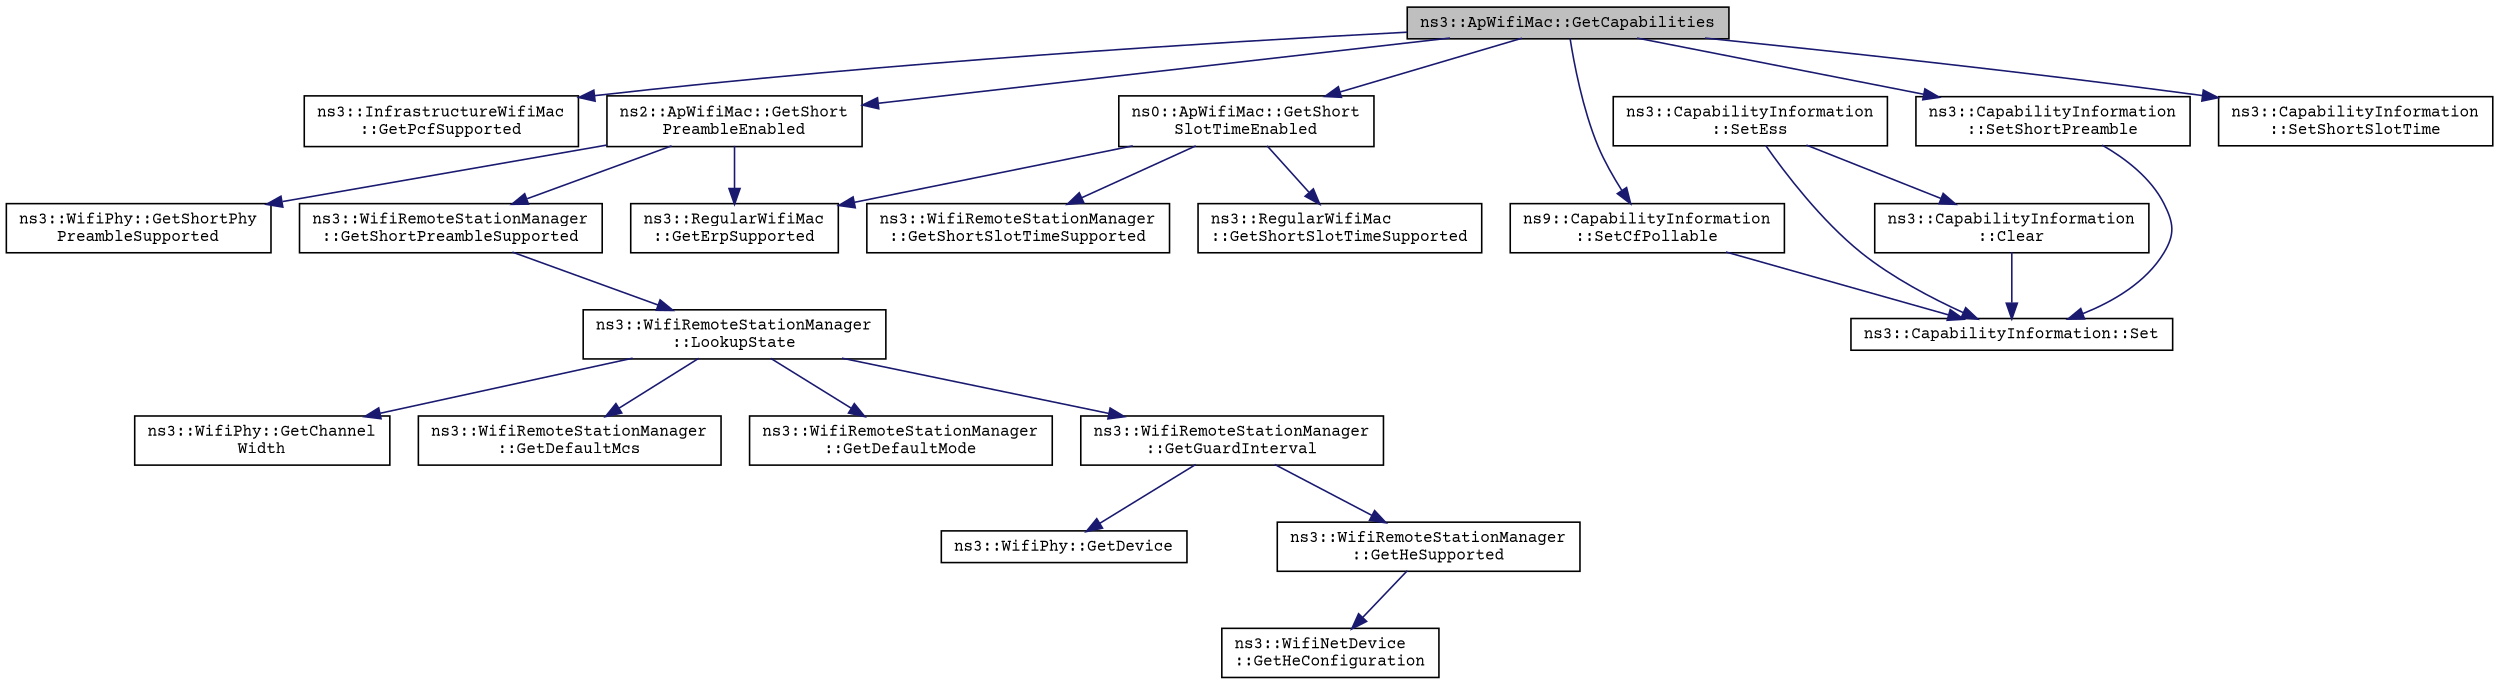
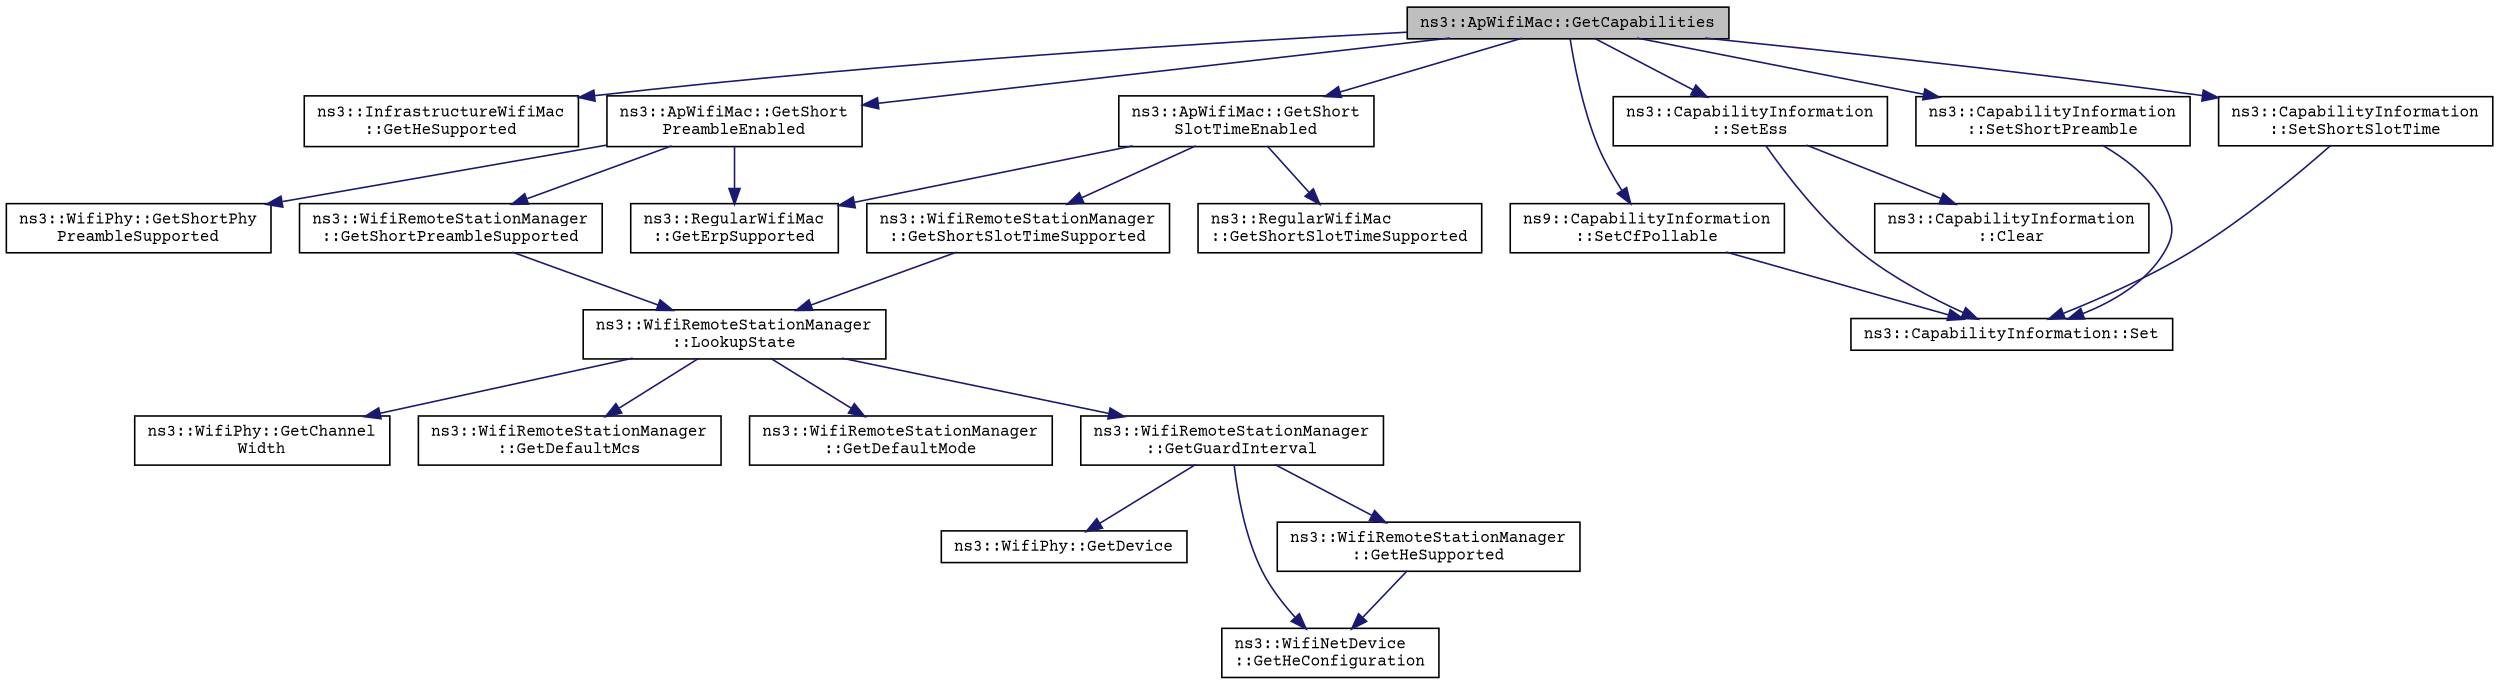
  digraph {
    fontname="Courier Prime"
    rankdir=TB
    node [color=black fillcolor=white fontname="Courier Prime" fontsize=10 shape=record style=filled]
    edge [color=midnightblue fontname="Courier Prime" fontsize=10 labelfontname=Helvetica labelfontsize=10 style=solid]
    n1 [fillcolor=grey75 fontcolor=black height=0.2 label="ns3::ApWifiMac::GetCapabilities" width=0.4]
-   n2 [height=0.2 label="ns3::InfrastructureWifiMac\l::GetPcfSupported" width=0.4]
-   n3 [height=0.2 label="ns2::ApWifiMac::GetShort\lPreambleEnabled" width=0.4]
-   n4 [height=0.2 label="ns0::ApWifiMac::GetShort\lSlotTimeEnabled" width=0.4]
+   n2 [height=0.2 label="ns3::InfrastructureWifiMac\l::GetHeSupported" width=0.4]
+   n3 [height=0.2 label="ns3::ApWifiMac::GetShort\lPreambleEnabled" width=0.4]
+   n4 [height=0.2 label="ns3::ApWifiMac::GetShort\lSlotTimeEnabled" width=0.4]
    n5 [height=0.2 label="ns9::CapabilityInformation\l::SetCfPollable" width=0.4]
    n6 [height=0.2 label="ns3::CapabilityInformation\l::SetEss" width=0.4]
    n7 [height=0.2 label="ns3::CapabilityInformation\l::SetShortPreamble" width=0.4]
    n8 [height=0.2 label="ns3::CapabilityInformation\l::SetShortSlotTime" width=0.4]
    n9 [height=0.2 label="ns3::RegularWifiMac\l::GetErpSupported" width=0.4]
    n10 [height=0.2 label="ns3::WifiPhy::GetShortPhy\lPreambleSupported" width=0.4]
    n11 [height=0.2 label="ns3::WifiRemoteStationManager\l::GetShortPreambleSupported" width=0.4]
    n12 [height=0.2 label="ns3::WifiRemoteStationManager\l::GetShortSlotTimeSupported" width=0.4]
    n13 [height=0.2 label="ns3::RegularWifiMac\l::GetShortSlotTimeSupported" width=0.4]
    n14 [height=0.2 label="ns3::CapabilityInformation::Set" width=0.4]
    n15 [height=0.2 label="ns3::CapabilityInformation\l::Clear" width=0.4]
    n16 [height=0.2 label="ns3::WifiRemoteStationManager\l::LookupState" width=0.4]
    n17 [height=0.2 label="ns3::WifiPhy::GetChannel\lWidth" width=0.4]
    n18 [height=0.2 label="ns3::WifiRemoteStationManager\l::GetDefaultMcs" width=0.4]
    n19 [height=0.2 label="ns3::WifiRemoteStationManager\l::GetDefaultMode" width=0.4]
    n20 [height=0.2 label="ns3::WifiRemoteStationManager\l::GetGuardInterval" width=0.4]
    n21 [height=0.2 label="ns3::WifiPhy::GetDevice" width=0.4]
    n22 [height=0.2 label="ns3::WifiNetDevice\l::GetHeConfiguration" width=0.4]
    n23 [height=0.2 label="ns3::WifiRemoteStationManager\l::GetHeSupported" width=0.4]
    n1 -> n2
    n1 -> n3
    n1 -> n4
    n1 -> n5
+   n1 -> n6
    n1 -> n7
    n1 -> n8
    n3 -> n9
    n3 -> n10
    n3 -> n11
    n4 -> n9
    n4 -> n12
    n4 -> n13
    n5 -> n14
    n6 -> n14
    n6 -> n15
    n7 -> n14
-   n15 -> n14
+   n8 -> n14
    n11 -> n16
+   n12 -> n16
    n16 -> n17
    n16 -> n18
    n16 -> n19
    n16 -> n20
    n20 -> n21
+   n20 -> n22
    n20 -> n23
    n23 -> n22
  }
